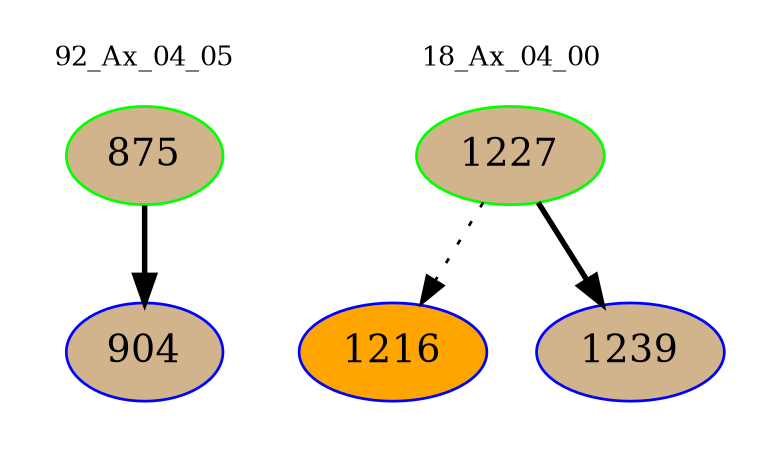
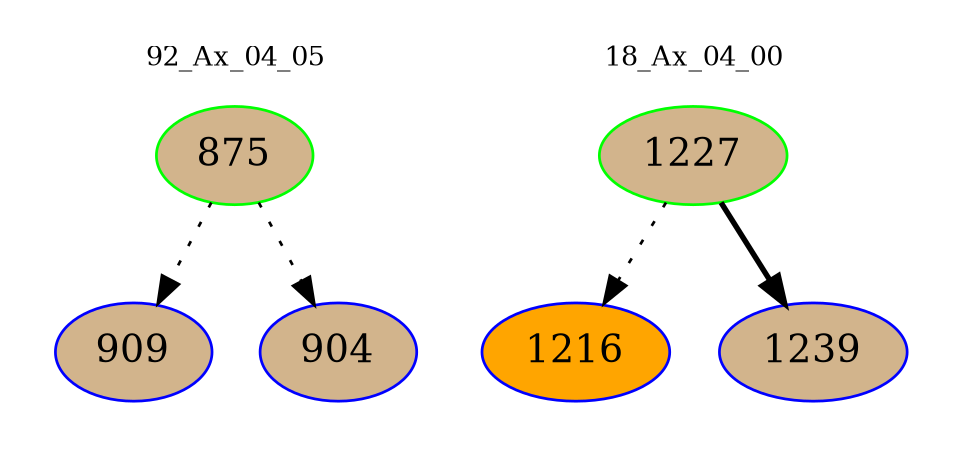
  digraph {
    node [color=blue fillcolor=tan style=filled]
    edge [color=black style=dotted]
    n1 [color=green label=875]
+   n2 [label=909]
    n3 [label=904]
    n4 [color=green label=1227]
    n5 [fillcolor=orange label=1216]
    n6 [label=1239]
    subgraph cluster_1 {
      color=white
      fontsize=10
      label="92_Ax_04_05"
      n1
+     n2
      n3
    }
    subgraph cluster_2 {
      color=white
      fontsize=10
      label="18_Ax_04_00"
      n4
      n5
      n6
    }
-   n1 -> n3 [style=bold]
+   n1 -> n2
+   n1 -> n3
    n4 -> n5
    n4 -> n6 [style=bold]
  }
